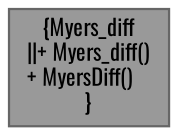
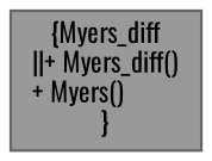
  digraph {
    fontname=Oswald
-   n1 [color=gray40 fillcolor=grey60 fontcolor=black fontname=Oswald fontsize=10 height=0.2 label="{Myers_diff\n||+ Myers_diff()\l+ MyersDiff()\l}" shape=box style=filled width=0.4]
+   n1 [color=gray40 fillcolor=grey60 fontcolor=black fontname=Oswald fontsize=10 height=0.2 label="{Myers_diff\n||+ Myers_diff()\l+ Myers()\l}" shape=box style=filled width=0.4]
  }
